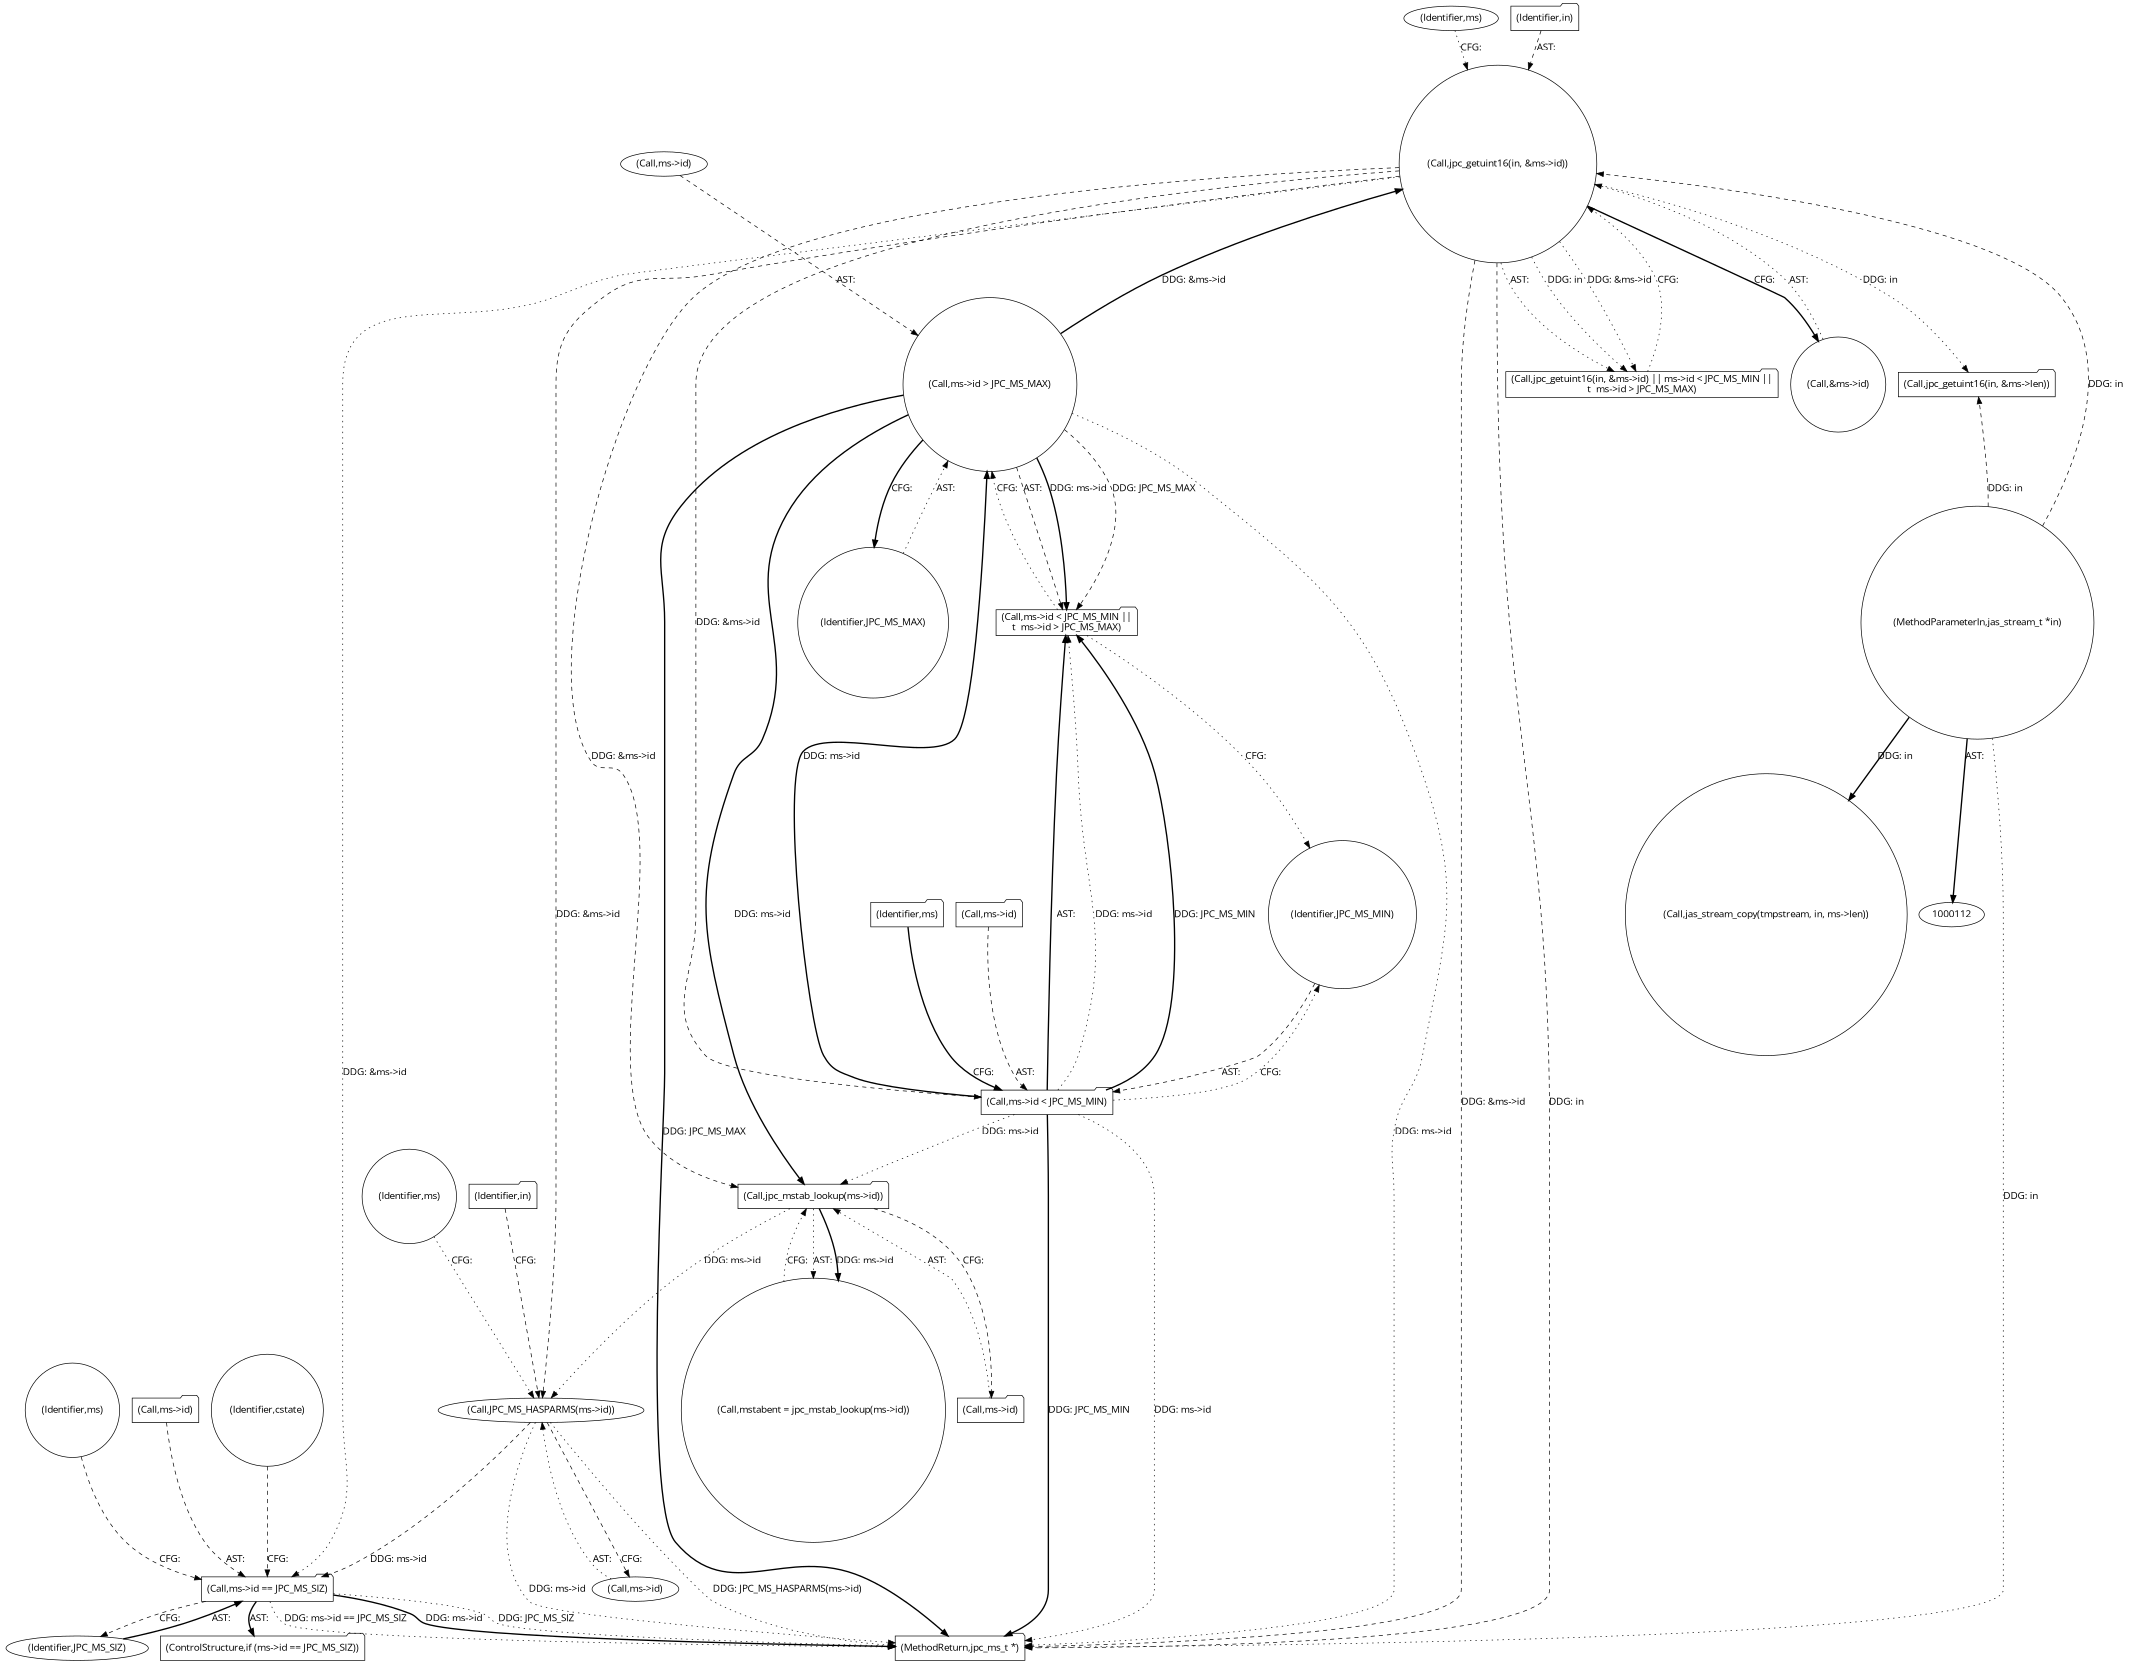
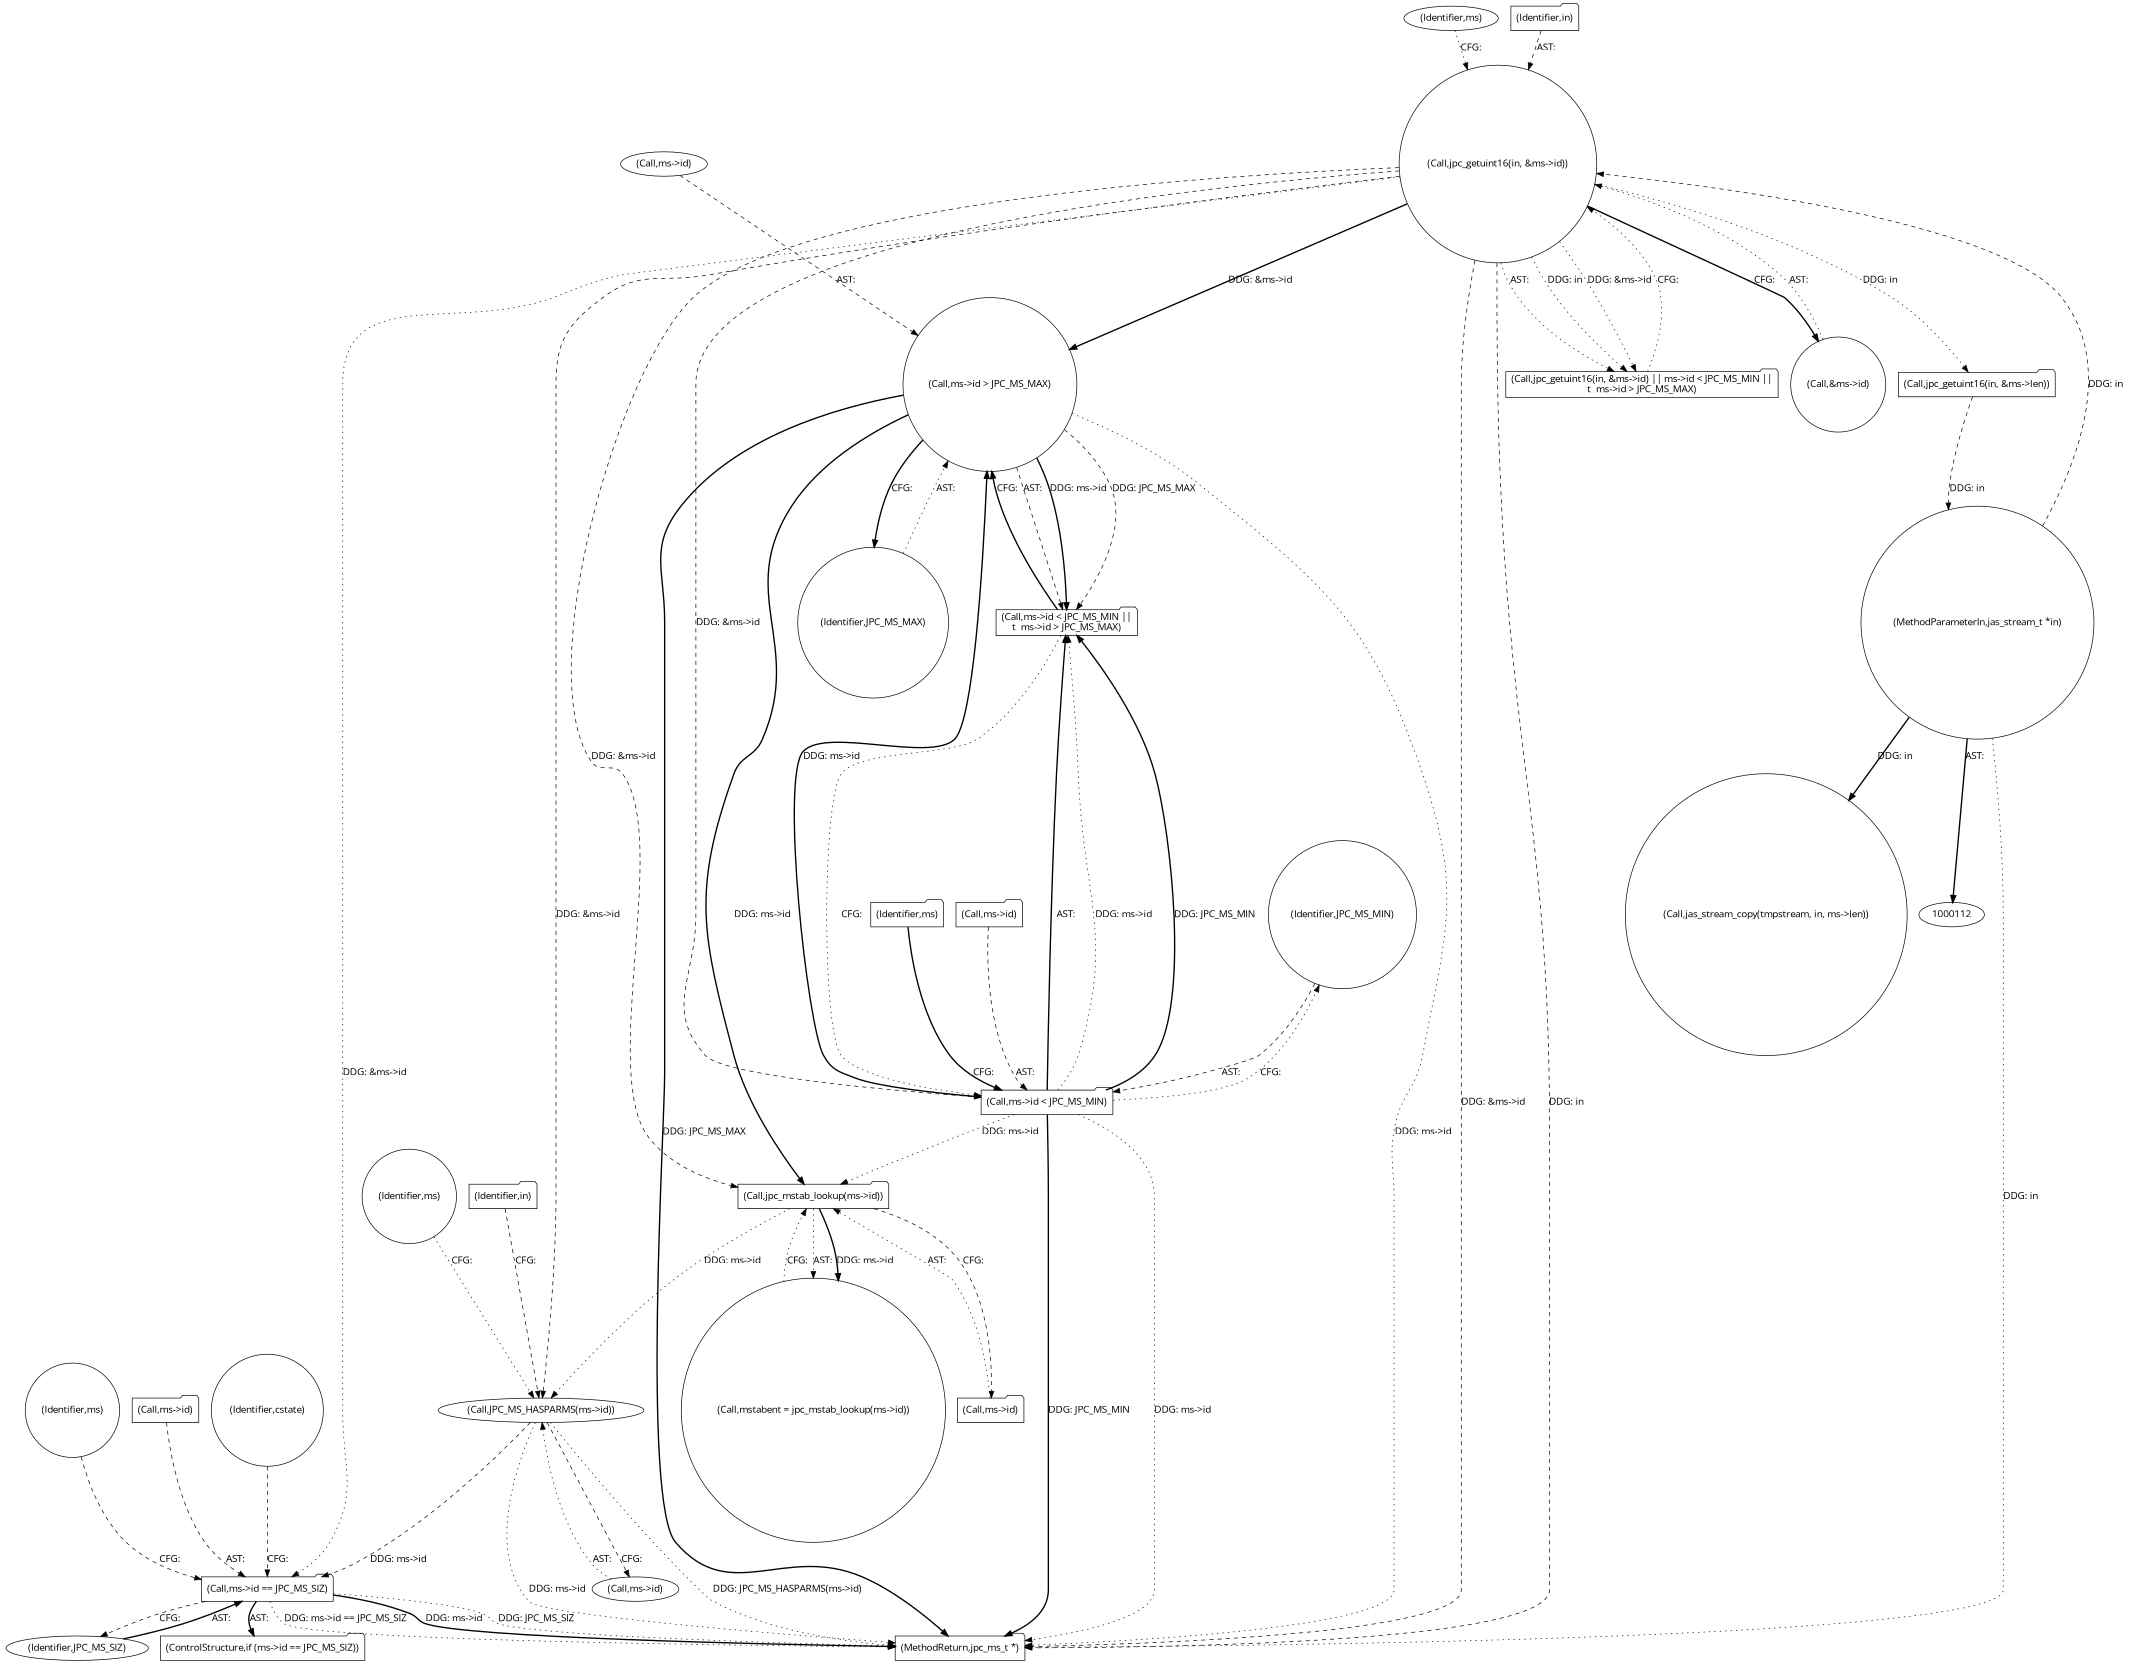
  digraph {
    fontname="Open Sans"
    node [fontname="Open Sans" shape=folder]
    edge [fontname="Open Sans" style=dotted]
    n1 [label="(Call,JPC_MS_HASPARMS(ms->id))" shape=ellipse]
    n2 [label="(Call,ms->id == JPC_MS_SIZ)"]
    n3 [label="(Call,ms->id)" shape=ellipse]
    n4 [label="(MethodReturn,jpc_ms_t *)"]
    n5 [label="(Identifier,JPC_MS_SIZ)" shape=ellipse]
    n6 [label="(ControlStructure,if (ms->id == JPC_MS_SIZ))"]
    n7 [label="(Call,jpc_getuint16(in, &ms->id))" shape=circle]
    n8 [label="(Call,jpc_mstab_lookup(ms->id))"]
    n9 [label="(Call,ms->id > JPC_MS_MAX)" shape=circle]
    n10 [label="(Call,ms->id < JPC_MS_MIN)"]
    n11 [label="(Call,jpc_getuint16(in, &ms->len))"]
    n12 [label="(Call,jpc_getuint16(in, &ms->id) || ms->id < JPC_MS_MIN ||\n\t  ms->id > JPC_MS_MAX)"]
    n13 [label="(Call,&ms->id)" shape=circle]
    n14 [label="(Call,ms->id)"]
    n15 [label="(Call,mstabent = jpc_mstab_lookup(ms->id))" shape=circle]
    n16 [label="(Identifier,JPC_MS_MAX)" shape=circle]
    n17 [label="(Call,ms->id < JPC_MS_MIN ||\n\t  ms->id > JPC_MS_MAX)"]
    n18 [label="(Identifier,JPC_MS_MIN)" shape=circle]
    n19 [label="(MethodParameterIn,jas_stream_t *in)" shape=circle]
    n20 [label="(Call,jas_stream_copy(tmpstream, in, ms->len))" shape=circle]
    1000112 [shape=ellipse]
    n22 [label="(Identifier,in)"]
    n23 [label="(Identifier,ms)" shape=circle]
    n24 [label="(Identifier,ms)" shape=circle]
    n25 [label="(Call,ms->id)"]
    n26 [label="(Identifier,ms)"]
    n27 [label="(Call,ms->id)"]
    n28 [label="(Call,ms->id)" shape=ellipse]
    n29 [label="(Identifier,ms)" shape=ellipse]
    n30 [label="(Identifier,cstate)" shape=circle]
    n31 [label="(Identifier,in)"]
    n1 -> n2 [label="DDG: ms->id" style=dashed]
    n1 -> n3 [label="CFG: " style=dashed]
    n1 -> n4 [label="DDG: ms->id"]
    n1 -> n4 [label="DDG: JPC_MS_HASPARMS(ms->id)"]
    n2 -> n4 [label="DDG: ms->id" style=bold]
    n2 -> n4 [label="DDG: JPC_MS_SIZ"]
    n2 -> n4 [label="DDG: ms->id == JPC_MS_SIZ"]
    n2 -> n5 [label="CFG: " style=dashed]
    n2 -> n6 [label="AST: " style=bold]
    n3 -> n1 [label="AST: "]
    n5 -> n2 [label="AST: " style=bold]
    n7 -> n1 [label="DDG: &ms->id" style=dashed]
    n7 -> n2 [label="DDG: &ms->id"]
    n7 -> n4 [label="DDG: &ms->id" style=dashed]
    n7 -> n4 [label="DDG: in" style=dashed]
    n7 -> n8 [label="DDG: &ms->id" style=dashed]
-   n9 -> n7 [label="DDG: &ms->id" style=bold]
+   n7 -> n9 [label="DDG: &ms->id" style=bold]
    n7 -> n10 [label="DDG: &ms->id" style=dashed]
    n7 -> n11 [label="DDG: in"]
    n7 -> n12 [label="AST: "]
    n7 -> n12 [label="DDG: in"]
    n7 -> n12 [label="DDG: &ms->id"]
    n7 -> n13 [label="CFG: " style=bold]
    n8 -> n1 [label="DDG: ms->id"]
    n8 -> n14 [label="CFG: " style=dashed]
    n8 -> n15 [label="AST: "]
    n8 -> n15 [label="DDG: ms->id" style=bold]
    n9 -> n4 [label="DDG: ms->id"]
    n9 -> n4 [label="DDG: JPC_MS_MAX" style=bold]
    n9 -> n8 [label="DDG: ms->id" style=bold]
    n9 -> n16 [label="CFG: " style=bold]
    n9 -> n17 [label="AST: " style=dashed]
    n9 -> n17 [label="DDG: ms->id" style=bold]
    n9 -> n17 [label="DDG: JPC_MS_MAX" style=dashed]
    n10 -> n4 [label="DDG: JPC_MS_MIN" style=bold]
    n10 -> n4 [label="DDG: ms->id"]
    n10 -> n8 [label="DDG: ms->id"]
    n10 -> n9 [label="DDG: ms->id" style=bold]
    n10 -> n17 [label="AST: " style=bold]
    n10 -> n17 [label="DDG: ms->id"]
    n10 -> n17 [label="DDG: JPC_MS_MIN" style=bold]
    n10 -> n18 [label="CFG: "]
    n12 -> n7 [label="CFG: "]
    n13 -> n7 [label="AST: "]
    n14 -> n8 [label="AST: "]
    n15 -> n8 [label="CFG: "]
    n16 -> n9 [label="AST: "]
-   n17 -> n9 [label="CFG: "]
-   n17 -> n18 [label="CFG: "]
+   n17 -> n9 [label="CFG: " style=bold]
+   n17 -> n10 [label="CFG: "]
    n18 -> n10 [label="AST: " style=dashed]
    n19 -> n4 [label="DDG: in"]
    n19 -> n7 [label="DDG: in" style=dashed]
-   n19 -> n11 [label="DDG: in" style=dashed]
+   n11 -> n19 [label="DDG: in" style=dashed]
    n19 -> n20 [label="DDG: in" style=bold]
    n19 -> 1000112 [label="AST: " style=bold]
    n22 -> n1 [label="CFG: " style=dashed]
    n23 -> n1 [label="CFG: "]
    n24 -> n2 [label="CFG: " style=dashed]
    n25 -> n2 [label="AST: " style=dashed]
    n26 -> n10 [label="CFG: " style=bold]
    n27 -> n10 [label="AST: " style=dashed]
    n28 -> n9 [label="AST: " style=dashed]
    n29 -> n7 [label="CFG: "]
    n30 -> n2 [label="CFG: " style=dashed]
    n31 -> n7 [label="AST: " style=dashed]
  }
